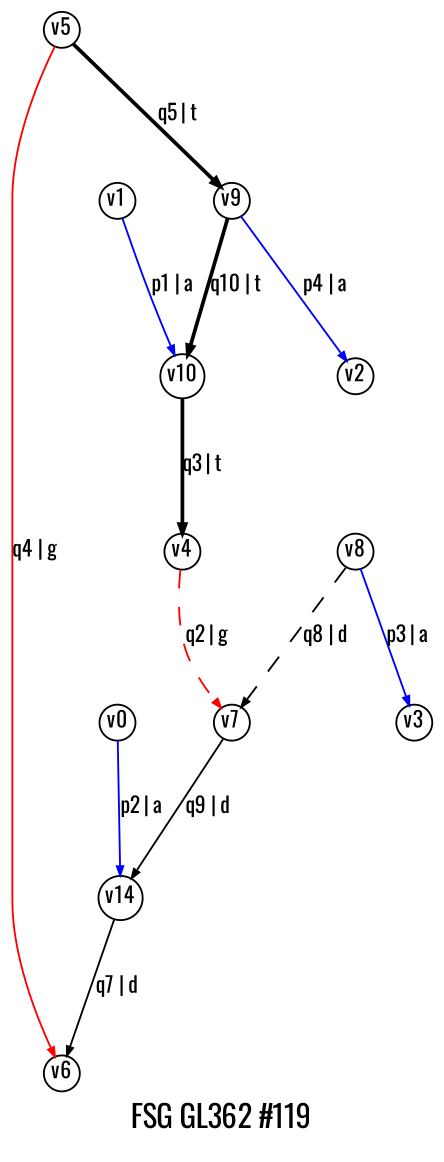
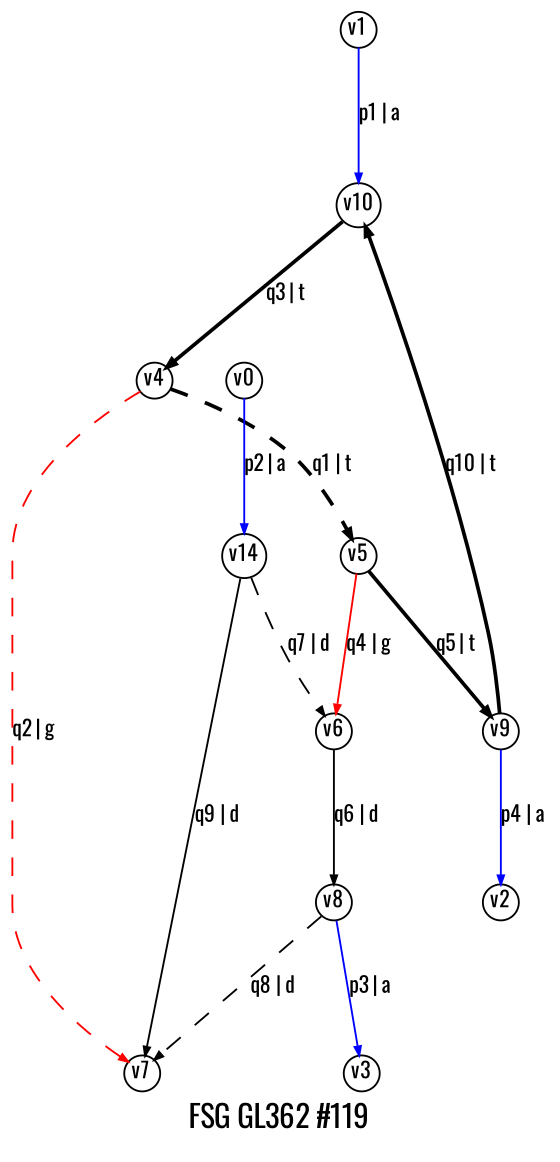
  digraph {
    fontname=Oswald
    fontsize=10
    label="FSG GL362 #119"
    noverlap=scale
    node [fontname=Oswald fontsize=7 margin=0 penwidth=0.6 shape=circle]
    edge [arrowsize=0.3 color=black fontname=Oswald fontsize=7 penwidth=0.6 style=solid]
    v1 [height=0.01]
    v10 [height=0.01]
    v4 [height=0.01]
    v7 [height=0.01]
    v5 [height=0.01]
    v0 [height=0.01]
    n7 [height=0.01 label=v14]
    v6 [height=0.01]
    v8 [height=0.01]
    v3 [height=0.01]
    v9 [height=0.01]
    v2 [height=0.01]
    v1 -> v10 [color=blue label="p1 | a"]
    v10 -> v4 [label="q3 | t" penwidth=1.2]
    v4 -> v7 [color=red label="q2 | g" style=dashed]
-   v7 -> n7 [label="q9 | d"]
+   v4 -> v5 [label="q1 | t" penwidth=1.2 style=dashed]
+   n7 -> v7 [label="q9 | d"]
    v5 -> v6 [color=red label="q4 | g"]
    v5 -> v9 [label="q5 | t" penwidth=1.2]
    v0 -> n7 [color=blue label="p2 | a"]
-   n7 -> v6 [label="q7 | d"]
+   n7 -> v6 [label="q7 | d" style=dashed]
+   v6 -> v8 [label="q6 | d"]
    v8 -> v7 [label="q8 | d" style=dashed]
    v8 -> v3 [color=blue label="p3 | a"]
    v9 -> v10 [label="q10 | t" penwidth=1.2]
    v9 -> v2 [color=blue label="p4 | a"]
  }
